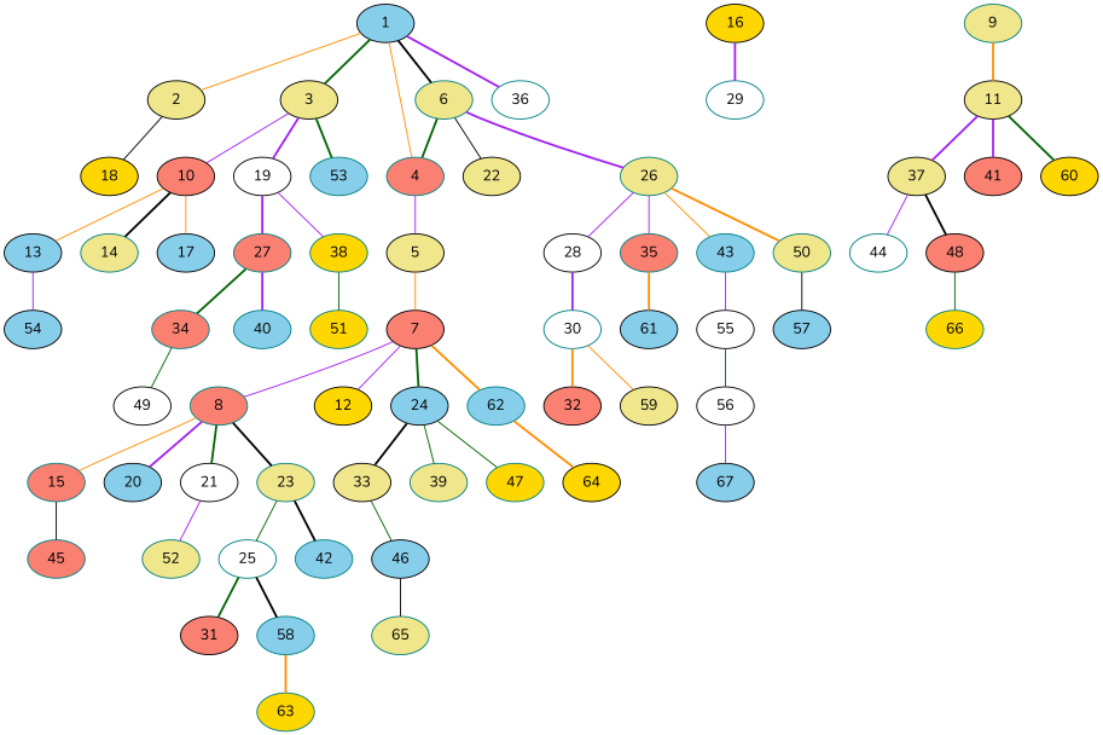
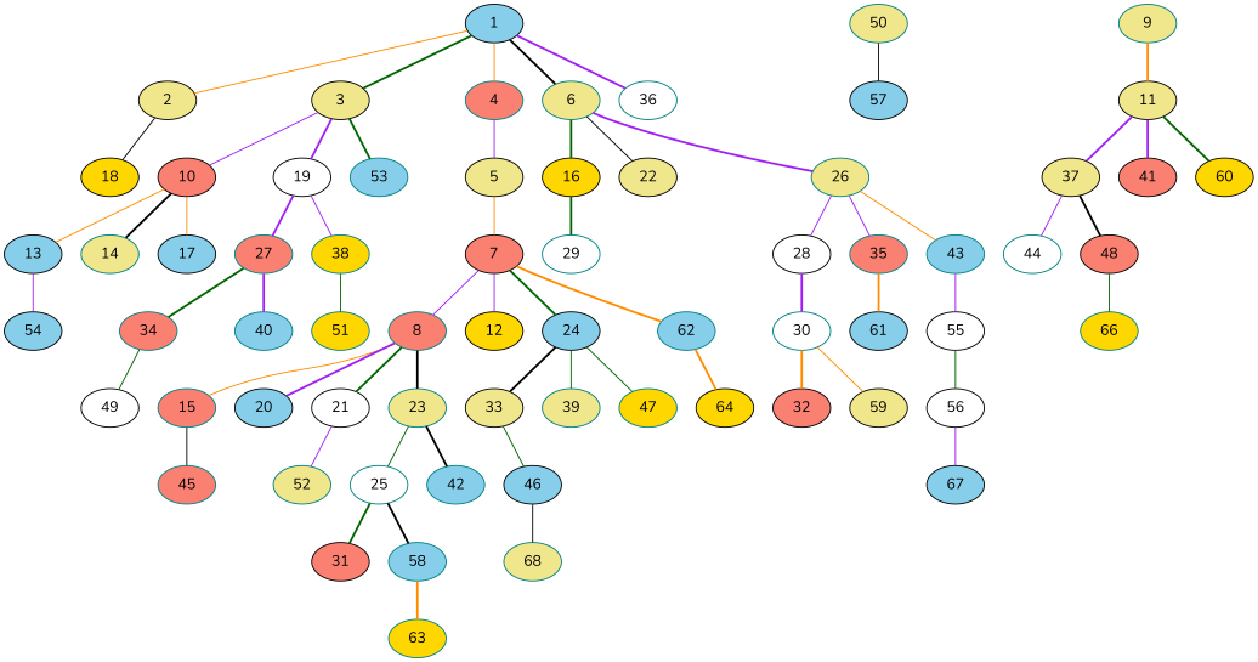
  graph {
    fontname=Nunito
    node [color=black fillcolor=khaki fontname=Nunito style=filled]
    edge [color=purple fontname=Nunito style=solid]
    1 [fillcolor=skyblue]
    2
    3
    4 [color=teal fillcolor=salmon]
    6 [color=teal]
    36 [color=teal fillcolor=white]
    18 [fillcolor=gold]
    10 [fillcolor=salmon]
    19 [fillcolor=white]
    53 [color=teal fillcolor=skyblue]
    5
    16 [fillcolor=gold]
    22
    26 [color=teal]
    13 [fillcolor=skyblue]
    14 [color=teal]
    17 [fillcolor=skyblue]
    27 [color=teal fillcolor=salmon]
    38 [color=teal fillcolor=gold]
    7 [fillcolor=salmon]
    8 [color=teal fillcolor=salmon]
    12 [fillcolor=gold]
    24 [fillcolor=skyblue]
    62 [color=teal fillcolor=skyblue]
    29 [color=teal fillcolor=white]
    28 [fillcolor=white]
    35 [color=teal fillcolor=salmon]
    43 [color=teal fillcolor=skyblue]
    50 [color=teal]
    15 [color=teal fillcolor=salmon]
    20 [fillcolor=skyblue]
    21 [fillcolor=white]
    23 [color=teal]
    33
    39 [color=teal]
    47 [color=teal fillcolor=gold]
    64 [fillcolor=gold]
    9 [color=teal]
    11
    45 [color=teal fillcolor=salmon]
    52 [color=teal]
    25 [color=teal fillcolor=white]
    42 [color=teal fillcolor=skyblue]
    37
    41 [fillcolor=salmon]
    60 [fillcolor=gold]
    54 [fillcolor=skyblue]
    44 [color=teal fillcolor=white]
    48 [fillcolor=salmon]
    34 [color=teal fillcolor=salmon]
    40 [color=teal fillcolor=skyblue]
    51 [color=teal fillcolor=gold]
    31 [fillcolor=salmon]
    58 [color=teal fillcolor=skyblue]
    46 [fillcolor=skyblue]
    63 [color=teal fillcolor=gold]
    30 [color=teal fillcolor=white]
    61 [fillcolor=skyblue]
    55 [fillcolor=white]
    57 [fillcolor=skyblue]
    49 [fillcolor=white]
    32 [fillcolor=salmon]
    59
-   65 [color=teal]
+   65 [color=teal label=68]
    66 [color=teal fillcolor=gold]
    56 [fillcolor=white]
    67 [fillcolor=skyblue]
    1 -- 2 [color=darkorange]
    1 -- 3 [color=darkgreen style=bold]
    1 -- 4 [color=darkorange]
    1 -- 6 [color=black style=bold]
    1 -- 36 [style=bold]
    2 -- 18 [color=black]
    3 -- 10
    3 -- 19 [style=bold]
    3 -- 53 [color=darkgreen style=bold]
    4 -- 5
-   6 -- 4 [color=darkgreen style=bold]
+   6 -- 16 [color=darkgreen style=bold]
    6 -- 22 [color=black]
    6 -- 26 [style=bold]
    10 -- 13 [color=darkorange]
    10 -- 14 [color=black style=bold]
    10 -- 17 [color=darkorange]
    19 -- 27 [style=bold]
    19 -- 38
    5 -- 7 [color=darkorange]
-   16 -- 29 [style=bold]
+   16 -- 29 [color=darkgreen style=bold]
    26 -- 28
    26 -- 35
    26 -- 43 [color=darkorange]
-   26 -- 50 [color=darkorange style=bold]
    13 -- 54
    27 -- 34 [color=darkgreen style=bold]
    27 -- 40 [style=bold]
    38 -- 51 [color=darkgreen]
    7 -- 8
    7 -- 12
    7 -- 24 [color=darkgreen style=bold]
    7 -- 62 [color=darkorange style=bold]
    8 -- 15 [color=darkorange]
    8 -- 20 [style=bold]
    8 -- 21 [color=darkgreen style=bold]
    8 -- 23 [color=black style=bold]
    24 -- 33 [color=black style=bold]
    24 -- 39 [color=darkgreen]
    24 -- 47 [color=darkgreen]
    62 -- 64 [color=darkorange style=bold]
    28 -- 30 [style=bold]
    35 -- 61 [color=darkorange style=bold]
    43 -- 55
    50 -- 57 [color=black]
    15 -- 45 [color=black]
    21 -- 52
    23 -- 25 [color=darkgreen]
    23 -- 42 [color=black style=bold]
    33 -- 46 [color=darkgreen]
    9 -- 11 [color=darkorange style=bold]
    11 -- 37 [style=bold]
    11 -- 41 [style=bold]
    11 -- 60 [color=darkgreen style=bold]
    25 -- 31 [color=darkgreen style=bold]
    25 -- 58 [color=black style=bold]
    37 -- 44
    37 -- 48 [color=black style=bold]
    48 -- 66 [color=darkgreen]
    34 -- 49 [color=darkgreen]
    58 -- 63 [color=darkorange style=bold]
    46 -- 65 [color=black]
    30 -- 32 [color=darkorange style=bold]
    30 -- 59 [color=darkorange]
    55 -- 56 [color=darkgreen]
    56 -- 67
  }
